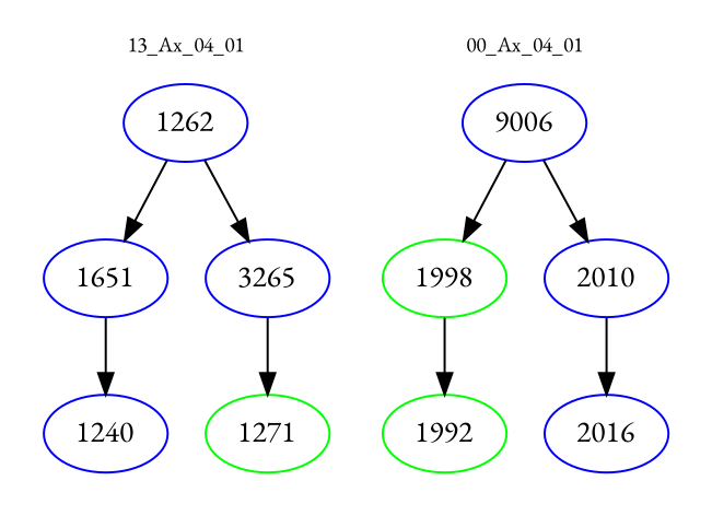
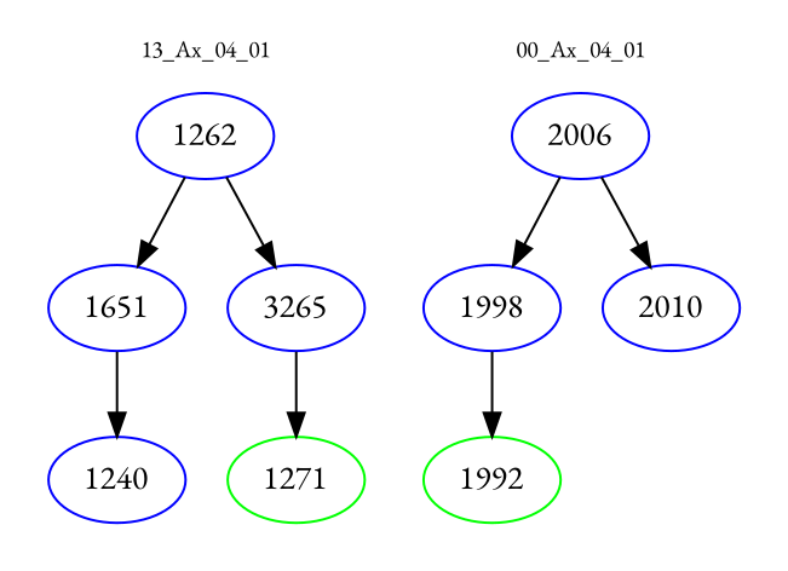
  digraph {
    fontname="EB Garamond"
    node [color=blue fontname="EB Garamond"]
    edge [color=black fontname="EB Garamond"]
    n1 [label=1262]
    n2 [label=1651]
    n3 [label=3265]
    n4 [label=1240]
    n5 [color=green label=1271]
-   n6 [label=9006]
-   n7 [color=green label=1998]
+   n6 [label=2006]
+   n7 [label=1998]
    n8 [label=2010]
    n9 [color=green label=1992]
-   n10 [label=2016]
    subgraph cluster_1 {
      color=white
      fontsize=10
      label="13_Ax_04_01"
      n1
      n2
      n3
      n4
      n5
    }
    subgraph cluster_2 {
      color=white
      fontsize=10
      label="00_Ax_04_01"
      n6
      n7
      n8
      n9
-     n10
    }
    n1 -> n2
    n1 -> n3
    n2 -> n4
    n3 -> n5
    n6 -> n7
    n6 -> n8
    n7 -> n9
-   n8 -> n10
  }
